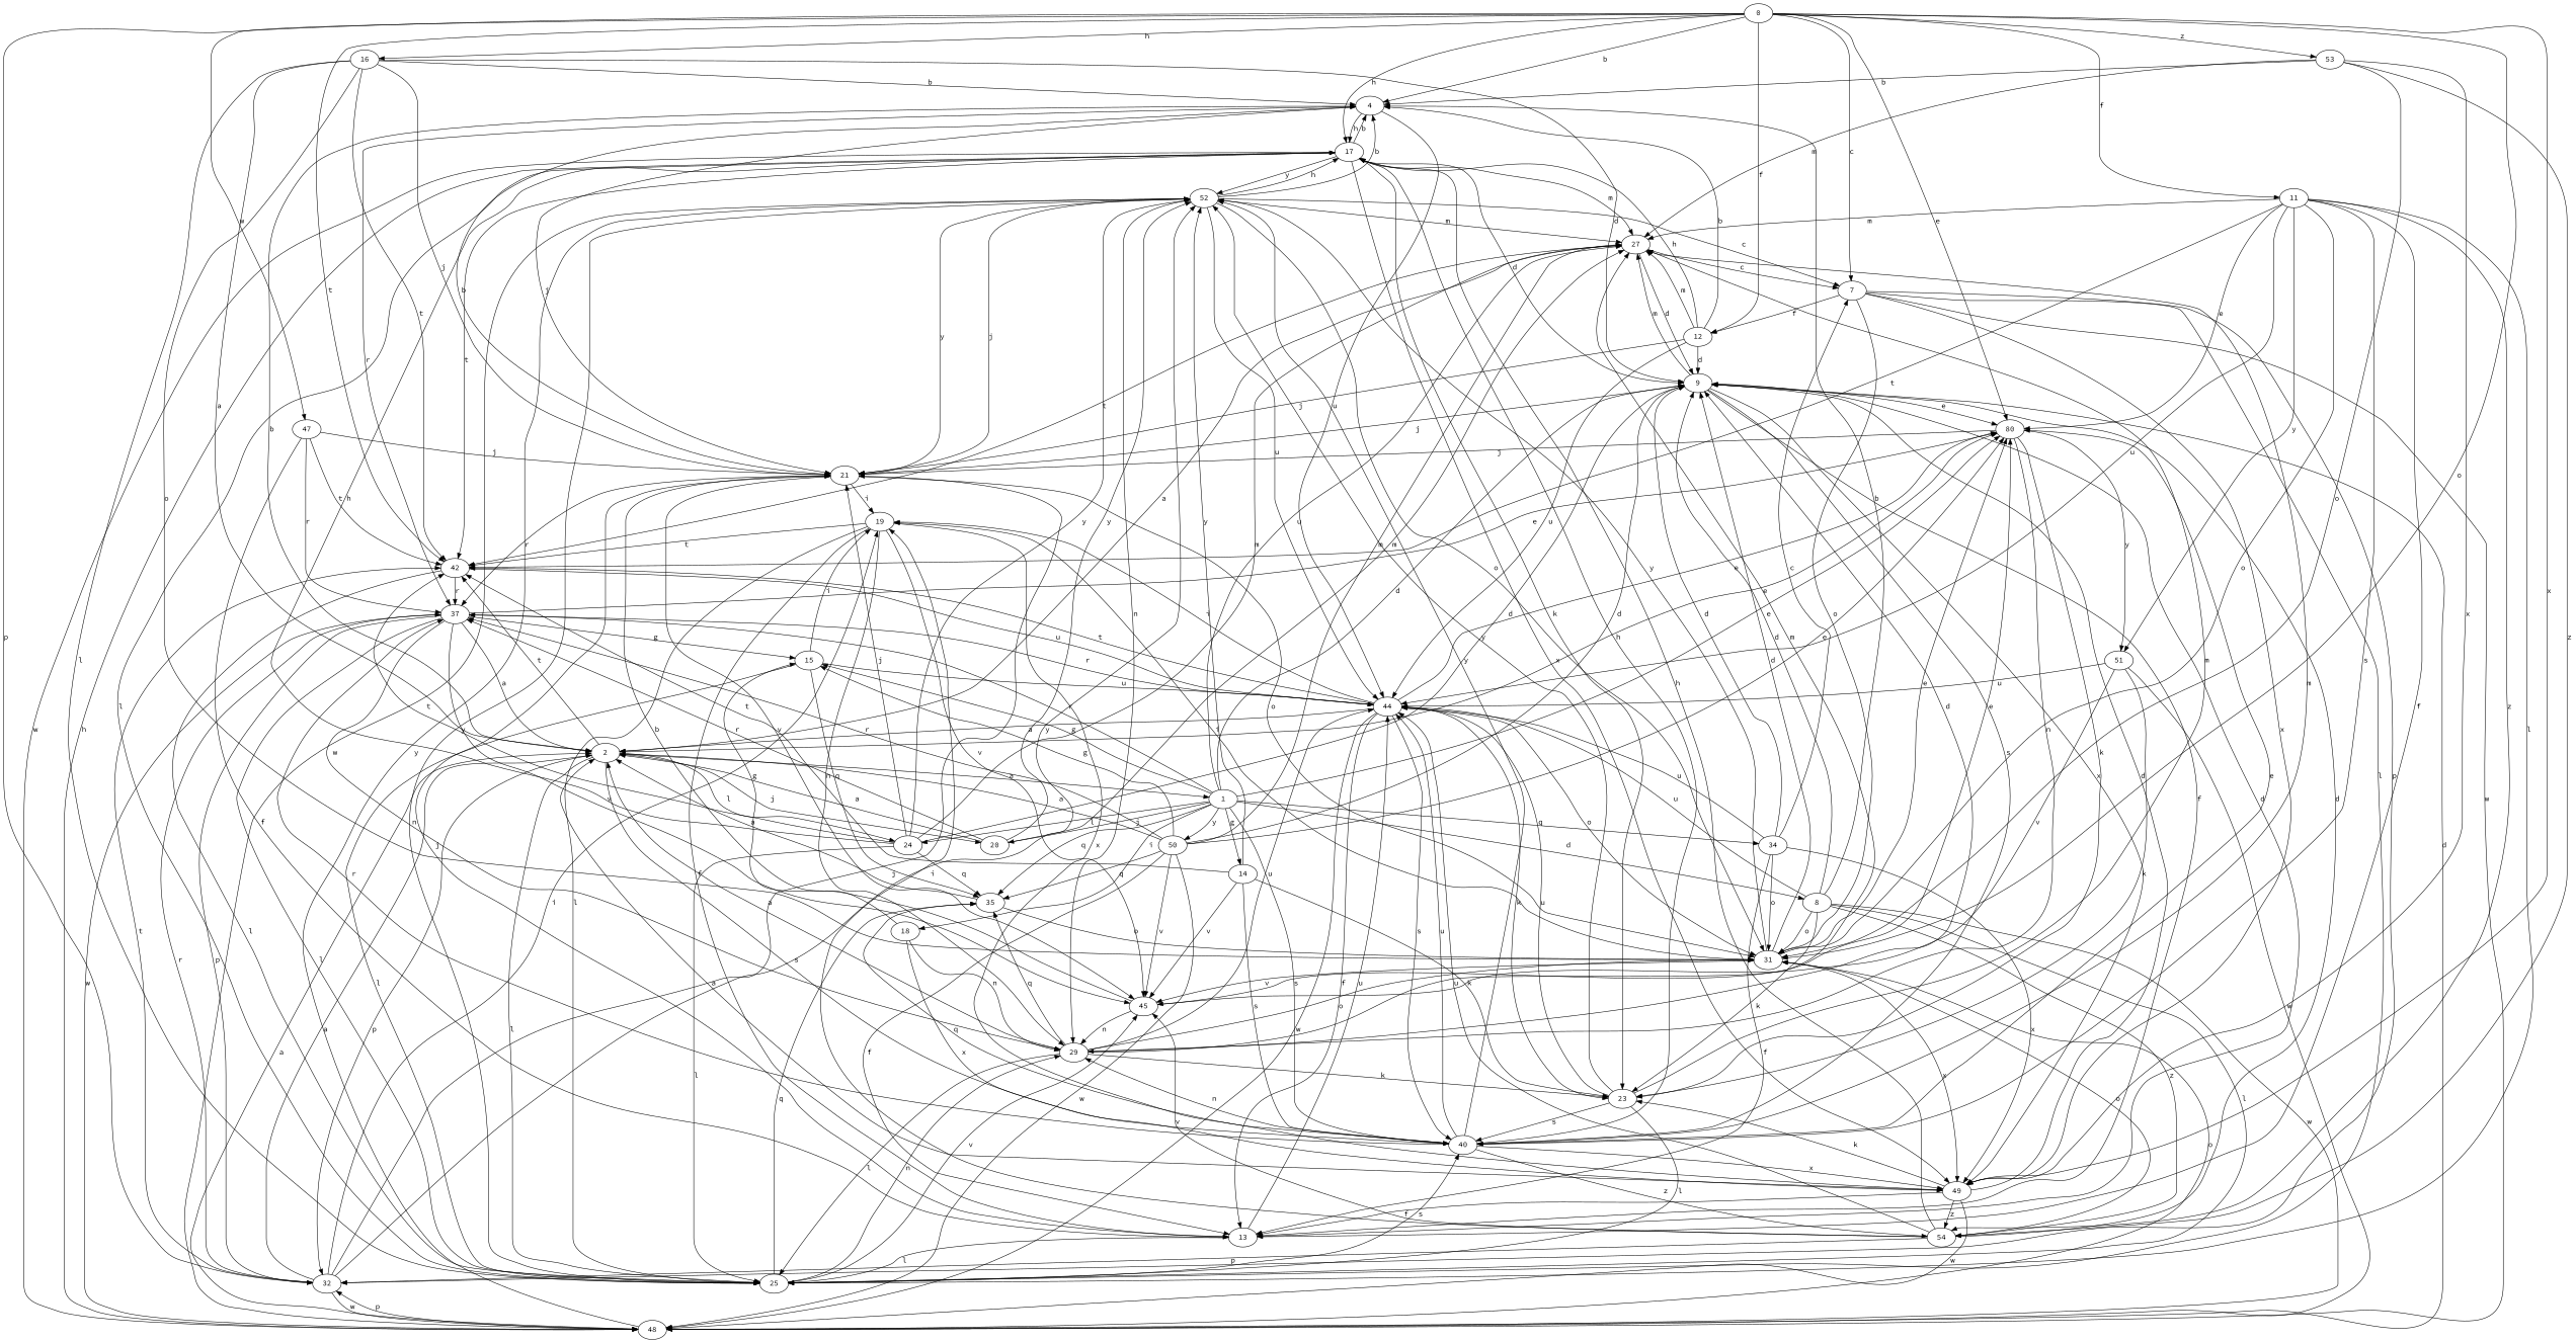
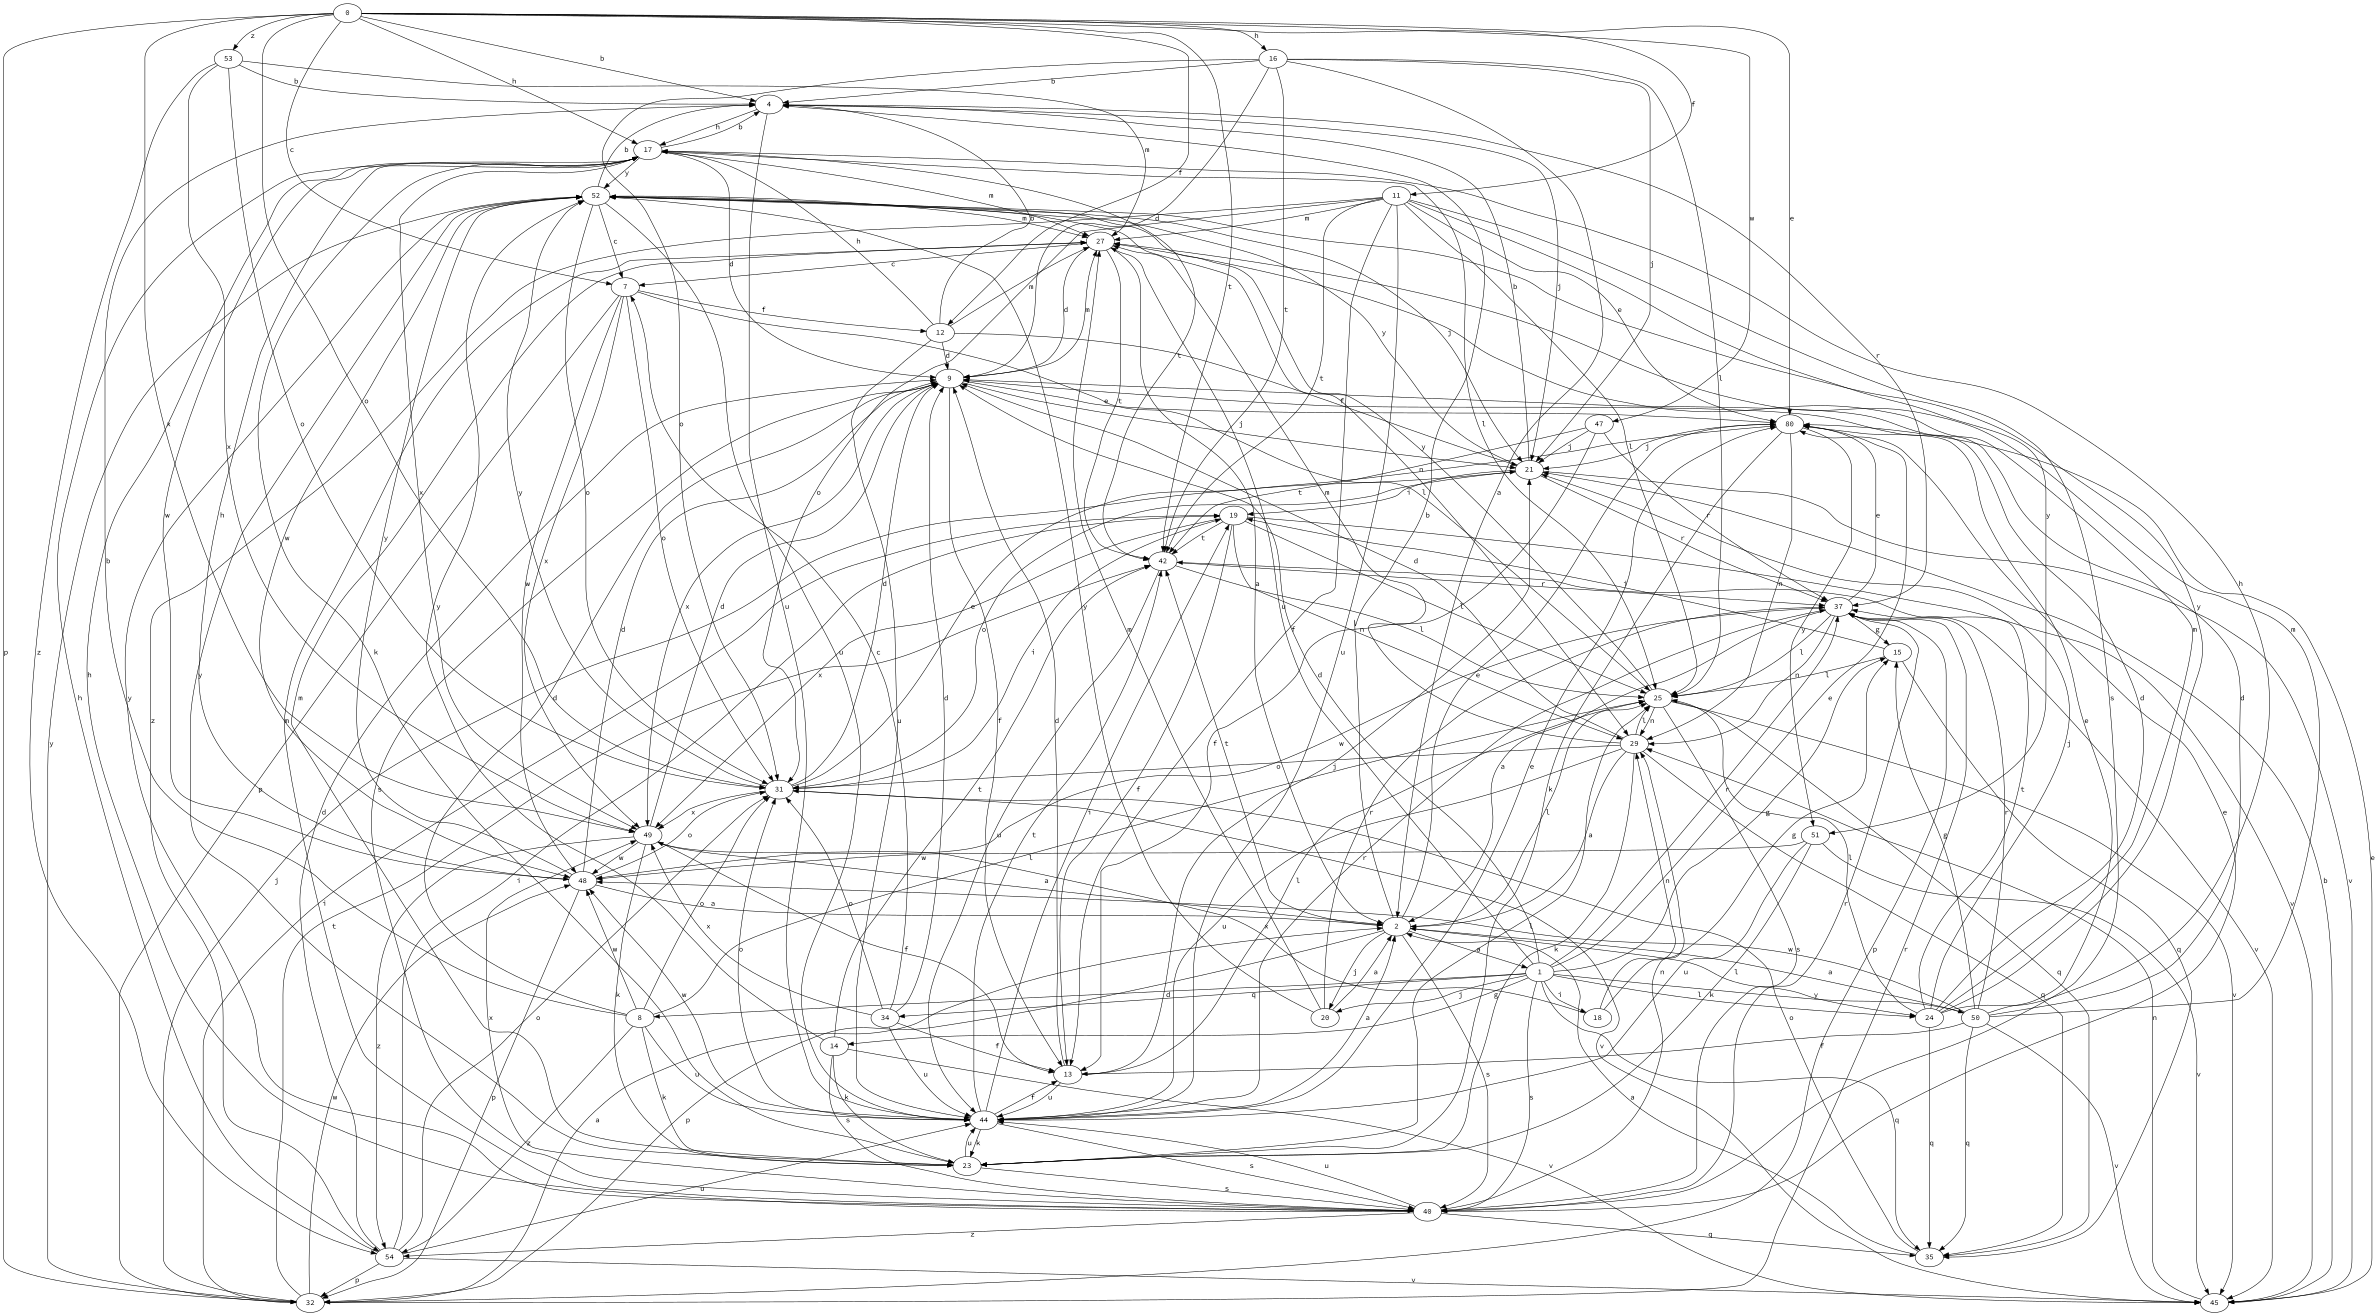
  strict digraph {
    fontname="Source Code Pro"
    node [fontname="Source Code Pro"]
    edge [fontname="Source Code Pro"]
    0
    4
    7
    n4 [label=80]
    11
    12
    16
    17
    31
    32
    42
    47
    49
    53
    37
    44
    21
    25
    48
    23
    29
    51
    40
    54
    13
    27
    9
    2
    52
    45
    19
    1
    8
    14
    15
    18
    20
    24
    34
    35
    50
    0 -> 4 [label=b]
    0 -> 7 [label=c]
    0 -> n4 [label=e]
    0 -> 11 [label=f]
    0 -> 12 [label=f]
    0 -> 16 [label=h]
    0 -> 17 [label=h]
    0 -> 31 [label=o]
    0 -> 32 [label=p]
    0 -> 42 [label=t]
    0 -> 47 [label=w]
    0 -> 49 [label=x]
    0 -> 53 [label=z]
    4 -> 17 [label=h]
    4 -> 37 [label=r]
    4 -> 44 [label=u]
    4 -> 21 [label=j]
    7 -> 12 [label=f]
    7 -> 31 [label=o]
    7 -> 32 [label=p]
    7 -> 49 [label=x]
    7 -> 25 [label=l]
    7 -> 48 [label=w]
    n4 -> 21 [label=j]
    n4 -> 23 [label=k]
    n4 -> 29 [label=n]
    n4 -> 51 [label=y]
    11 -> n4 [label=e]
    11 -> 31 [label=o]
    11 -> 42 [label=t]
    11 -> 44 [label=u]
    11 -> 25 [label=l]
    11 -> 51 [label=y]
    11 -> 40 [label=s]
    11 -> 54 [label=z]
    11 -> 13 [label=f]
    11 -> 27 [label=m]
    12 -> 4 [label=b]
    12 -> 17 [label=h]
    12 -> 44 [label=u]
-   12 -> 21 [label=j]
+   12 -> 21 [label=f]
    12 -> 27 [label=m]
    12 -> 9 [label=d]
    16 -> 4 [label=b]
    16 -> 31 [label=o]
    16 -> 42 [label=t]
    16 -> 21 [label=j]
    16 -> 25 [label=l]
    16 -> 9 [label=d]
    16 -> 2 [label=a]
    17 -> 4 [label=b]
    17 -> 42 [label=t]
    17 -> 49 [label=x]
    17 -> 25 [label=l]
    17 -> 48 [label=w]
    17 -> 23 [label=k]
    17 -> 27 [label=m]
    17 -> 9 [label=d]
    17 -> 52 [label=y]
    31 -> n4 [label=e]
    31 -> 49 [label=x]
    31 -> 9 [label=d]
    31 -> 52 [label=y]
    31 -> 45 [label=v]
    31 -> 19 [label=i]
    32 -> 42 [label=t]
    32 -> 37 [label=r]
    32 -> 21 [label=j]
    32 -> 48 [label=w]
    32 -> 2 [label=a]
    32 -> 52 [label=y]
    32 -> 19 [label=i]
    42 -> 37 [label=r]
    42 -> 44 [label=u]
    42 -> 25 [label=l]
    47 -> 42 [label=t]
    47 -> 37 [label=r]
    47 -> 21 [label=j]
    47 -> 13 [label=f]
    49 -> 48 [label=w]
    49 -> 23 [label=k]
    49 -> 54 [label=z]
    49 -> 13 [label=f]
    49 -> 9 [label=d]
    49 -> 2 [label=a]
    53 -> 4 [label=b]
    53 -> 31 [label=o]
    53 -> 49 [label=x]
    53 -> 54 [label=z]
    53 -> 27 [label=m]
    37 -> n4 [label=e]
    37 -> 32 [label=p]
    37 -> 25 [label=l]
    37 -> 48 [label=w]
    37 -> 29 [label=n]
    37 -> 2 [label=a]
    37 -> 45 [label=v]
    37 -> 15 [label=g]
    44 -> n4 [label=e]
    44 -> 31 [label=o]
    44 -> 42 [label=t]
    44 -> 37 [label=r]
    44 -> 48 [label=w]
    44 -> 23 [label=k]
    44 -> 40 [label=s]
    44 -> 13 [label=f]
    44 -> 2 [label=a]
    44 -> 19 [label=i]
    21 -> 4 [label=b]
    21 -> 31 [label=o]
    21 -> 37 [label=r]
    21 -> 52 [label=y]
    21 -> 45 [label=v]
    21 -> 19 [label=i]
    25 -> 29 [label=n]
    25 -> 40 [label=s]
    25 -> 52 [label=y]
    25 -> 45 [label=v]
    25 -> 35 [label=q]
    48 -> 17 [label=h]
    48 -> 31 [label=o]
    48 -> 32 [label=p]
    48 -> 9 [label=d]
    48 -> 2 [label=a]
    48 -> 52 [label=y]
    23 -> 44 [label=u]
    23 -> 25 [label=l]
    23 -> 40 [label=s]
    23 -> 27 [label=m]
    23 -> 52 [label=y]
    29 -> 31 [label=o]
    29 -> 44 [label=u]
    29 -> 25 [label=l]
    29 -> 23 [label=k]
    29 -> 27 [label=m]
    29 -> 9 [label=d]
    29 -> 2 [label=a]
    29 -> 35 [label=q]
    51 -> 44 [label=u]
    51 -> 48 [label=w]
    51 -> 23 [label=k]
    51 -> 45 [label=v]
    40 -> n4 [label=e]
    40 -> 17 [label=h]
    40 -> 49 [label=x]
    40 -> 37 [label=r]
    40 -> 44 [label=u]
    40 -> 29 [label=n]
    40 -> 54 [label=z]
    40 -> 27 [label=m]
    40 -> 52 [label=y]
    40 -> 35 [label=q]
    54 -> 17 [label=h]
    54 -> 31 [label=o]
    54 -> 32 [label=p]
    54 -> 44 [label=u]
    54 -> 9 [label=d]
    54 -> 45 [label=v]
    54 -> 19 [label=i]
    13 -> 44 [label=u]
    13 -> 21 [label=j]
    13 -> 25 [label=l]
    13 -> 9 [label=d]
    27 -> 7 [label=c]
    27 -> 42 [label=t]
    27 -> 9 [label=d]
    27 -> 2 [label=a]
    9 -> n4 [label=e]
    9 -> 49 [label=x]
    9 -> 21 [label=j]
    9 -> 40 [label=s]
    9 -> 13 [label=f]
    9 -> 27 [label=m]
    2 -> 4 [label=b]
    2 -> n4 [label=e]
    2 -> 32 [label=p]
    2 -> 42 [label=t]
    2 -> 25 [label=l]
    2 -> 40 [label=s]
    2 -> 1 [label=a]
    2 -> 20 [label=j]
    2 -> 24 [label=l]
    52 -> 4 [label=b]
    52 -> 7 [label=c]
-   52 -> 17 [label=h]
    52 -> 31 [label=o]
    52 -> 44 [label=u]
    52 -> 21 [label=j]
    52 -> 48 [label=w]
    52 -> 29 [label=n]
    52 -> 27 [label=m]
    45 -> n4 [label=e]
    45 -> 21 [label=b]
    45 -> 29 [label=n]
    19 -> 42 [label=t]
    19 -> 49 [label=x]
    19 -> 25 [label=l]
    19 -> 29 [label=n]
    19 -> 13 [label=f]
    19 -> 45 [label=v]
    1 -> n4 [label=e]
    1 -> 37 [label=r]
    1 -> 40 [label=s]
    1 -> 27 [label=u]
    1 -> 9 [label=d]
    1 -> 8 [label=d]
    1 -> 14 [label=g]
    1 -> 15 [label=g]
    1 -> 18 [label=i]
    1 -> 20 [label=j]
    1 -> 24 [label=l]
    1 -> 34 [label=q]
    1 -> 35 [label=q]
    1 -> 50 [label=y]
    8 -> 4 [label=b]
    8 -> 31 [label=o]
    8 -> 44 [label=u]
    8 -> 25 [label=l]
    8 -> 48 [label=w]
    8 -> 23 [label=k]
    8 -> 54 [label=z]
    8 -> 9 [label=d]
    14 -> 42 [label=t]
    14 -> 23 [label=k]
    14 -> 40 [label=s]
    14 -> 52 [label=y]
    14 -> 45 [label=v]
-   15 -> 44 [label=u]
    15 -> 25 [label=l]
    15 -> 19 [label=i]
    15 -> 35 [label=q]
    18 -> 49 [label=x]
    18 -> 29 [label=n]
    18 -> 15 [label=g]
    20 -> 37 [label=r]
    20 -> 27 [label=m]
    20 -> 2 [label=a]
    20 -> 52 [label=y]
    24 -> 17 [label=h]
    24 -> 42 [label=t]
    24 -> 21 [label=j]
    24 -> 25 [label=l]
    24 -> 27 [label=m]
    24 -> 9 [label=d]
    24 -> 52 [label=y]
    24 -> 35 [label=q]
    34 -> 7 [label=c]
    34 -> 31 [label=o]
    34 -> 49 [label=x]
    34 -> 44 [label=u]
    34 -> 13 [label=f]
    34 -> 9 [label=d]
    35 -> 31 [label=o]
    35 -> 2 [label=a]
    50 -> n4 [label=e]
    50 -> 37 [label=r]
    50 -> 48 [label=w]
    50 -> 13 [label=f]
    50 -> 27 [label=m]
    50 -> 9 [label=d]
    50 -> 2 [label=a]
    50 -> 45 [label=v]
    50 -> 15 [label=g]
    50 -> 35 [label=q]
  }
